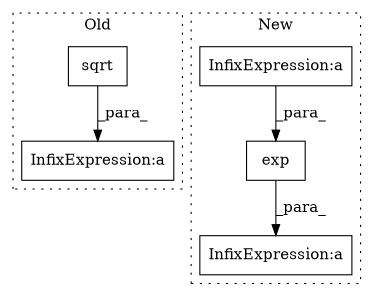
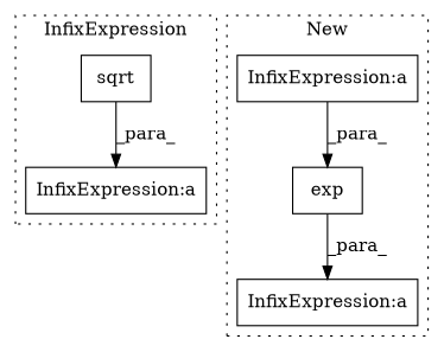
  digraph {
    node [a=27 l=3 shape=box]
    n1 [a=32 l="5,1" label=sqrt s="873,897"]
    n2 [label="InfixExpression:a" s=870]
    n3 [a=32 l="4,1" label=exp s="867,873"]
    n4 [label="InfixExpression:a" s=805]
    n5 [label="InfixExpression:a" s=864]
    subgraph cluster_1 {
-     label=Old
+     label=InfixExpression
      style=dotted
      n1
      n2
    }
    subgraph cluster_2 {
      label=New
      style=dotted
      n3
      n4
      n5
    }
    n1 -> n2 [label=_para_]
    n3 -> n5 [label=_para_]
    n4 -> n3 [label=_para_]
  }
